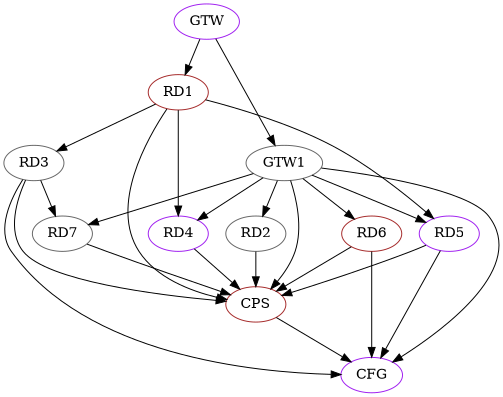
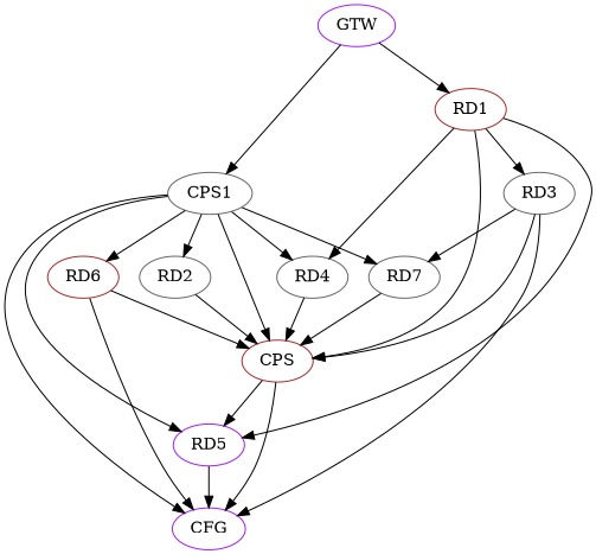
  strict digraph {
    node [color=gray40]
    n1 [color=brown label=RD1]
    n2 [label=RD3]
-   n3 [color=purple label=RD4]
+   n3 [label=RD4]
    n4 [color=purple label=RD5]
    n5 [color=brown label=CPS]
    n6 [label=RD7]
    n7 [color=purple label=CFG]
    n8 [label=RD2]
    n9 [color=brown label=RD6]
-   n10 [label=GTW1]
+   n10 [label=CPS1]
    n11 [color=purple label=GTW]
    n1 -> n2
    n1 -> n3
    n1 -> n4
    n1 -> n5
    n2 -> n5
    n2 -> n6
    n2 -> n7
    n3 -> n5
-   n4 -> n5
+   n5 -> n4
    n4 -> n7
    n5 -> n7
    n6 -> n5
    n8 -> n5
    n9 -> n5
    n9 -> n7
    n10 -> n3
    n10 -> n4
    n10 -> n5
    n10 -> n6
    n10 -> n7
    n10 -> n8
    n10 -> n9
    n11 -> n1
    n11 -> n10
  }
